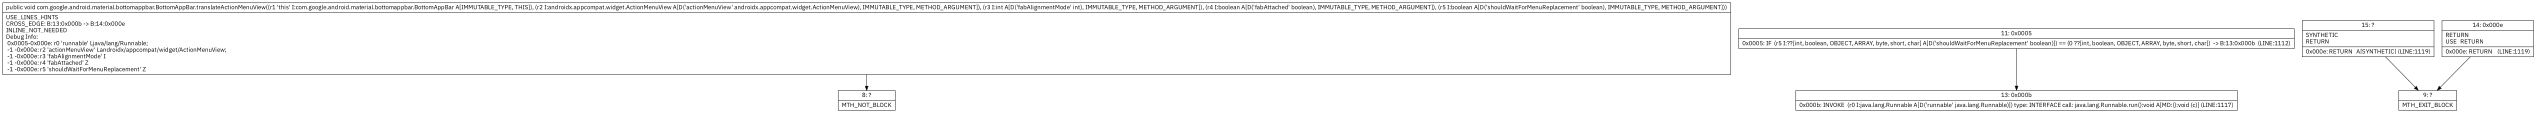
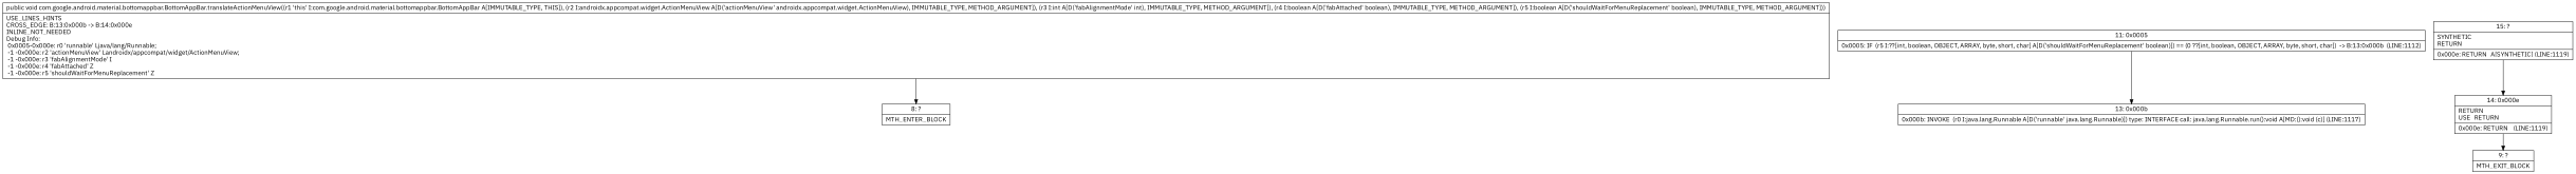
  digraph {
    fontname="IBM Plex Sans"
    node [fontname="IBM Plex Sans" shape=record]
    edge [fontname="IBM Plex Sans"]
-   n1 [label="{8\:\ ?|MTH_NOT_BLOCK\l}"]
+   n1 [label="{8\:\ ?|MTH_ENTER_BLOCK\l}"]
    n2 [label="{11\:\ 0x0005|0x0005: IF  (r5 I:??[int, boolean, OBJECT, ARRAY, byte, short, char] A[D('shouldWaitForMenuReplacement' boolean)]) == (0 ??[int, boolean, OBJECT, ARRAY, byte, short, char])  \-\> B:13:0x000b  (LINE:1112)\l}"]
    n3 [label="{13\:\ 0x000b|0x000b: INVOKE  (r0 I:java.lang.Runnable A[D('runnable' java.lang.Runnable)]) type: INTERFACE call: java.lang.Runnable.run():void A[MD:():void (c)] (LINE:1117)\l}"]
    n4 [label="{15\:\ ?|SYNTHETIC\lRETURN\l|0x000e: RETURN   A[SYNTHETIC] (LINE:1119)\l}"]
    n5 [label="{9\:\ ?|MTH_EXIT_BLOCK\l}"]
    n6 [label="{14\:\ 0x000e|RETURN\lUSE_RETURN\l|0x000e: RETURN    (LINE:1119)\l}"]
    n7 [label="{public void com.google.android.material.bottomappbar.BottomAppBar.translateActionMenuView((r1 'this' I:com.google.android.material.bottomappbar.BottomAppBar A[IMMUTABLE_TYPE, THIS]), (r2 I:androidx.appcompat.widget.ActionMenuView A[D('actionMenuView' androidx.appcompat.widget.ActionMenuView), IMMUTABLE_TYPE, METHOD_ARGUMENT]), (r3 I:int A[D('fabAlignmentMode' int), IMMUTABLE_TYPE, METHOD_ARGUMENT]), (r4 I:boolean A[D('fabAttached' boolean), IMMUTABLE_TYPE, METHOD_ARGUMENT]), (r5 I:boolean A[D('shouldWaitForMenuReplacement' boolean), IMMUTABLE_TYPE, METHOD_ARGUMENT]))  | USE_LINES_HINTS\lCROSS_EDGE: B:13:0x000b \-\> B:14:0x000e\lINLINE_NOT_NEEDED\lDebug Info:\l  0x0005\-0x000e: r0 'runnable' Ljava\/lang\/Runnable;\l  \-1 \-0x000e: r2 'actionMenuView' Landroidx\/appcompat\/widget\/ActionMenuView;\l  \-1 \-0x000e: r3 'fabAlignmentMode' I\l  \-1 \-0x000e: r4 'fabAttached' Z\l  \-1 \-0x000e: r5 'shouldWaitForMenuReplacement' Z\l}"]
    n2 -> n3
-   n4 -> n5
+   n4 -> n6
    n6 -> n5
    n7 -> n1
  }
